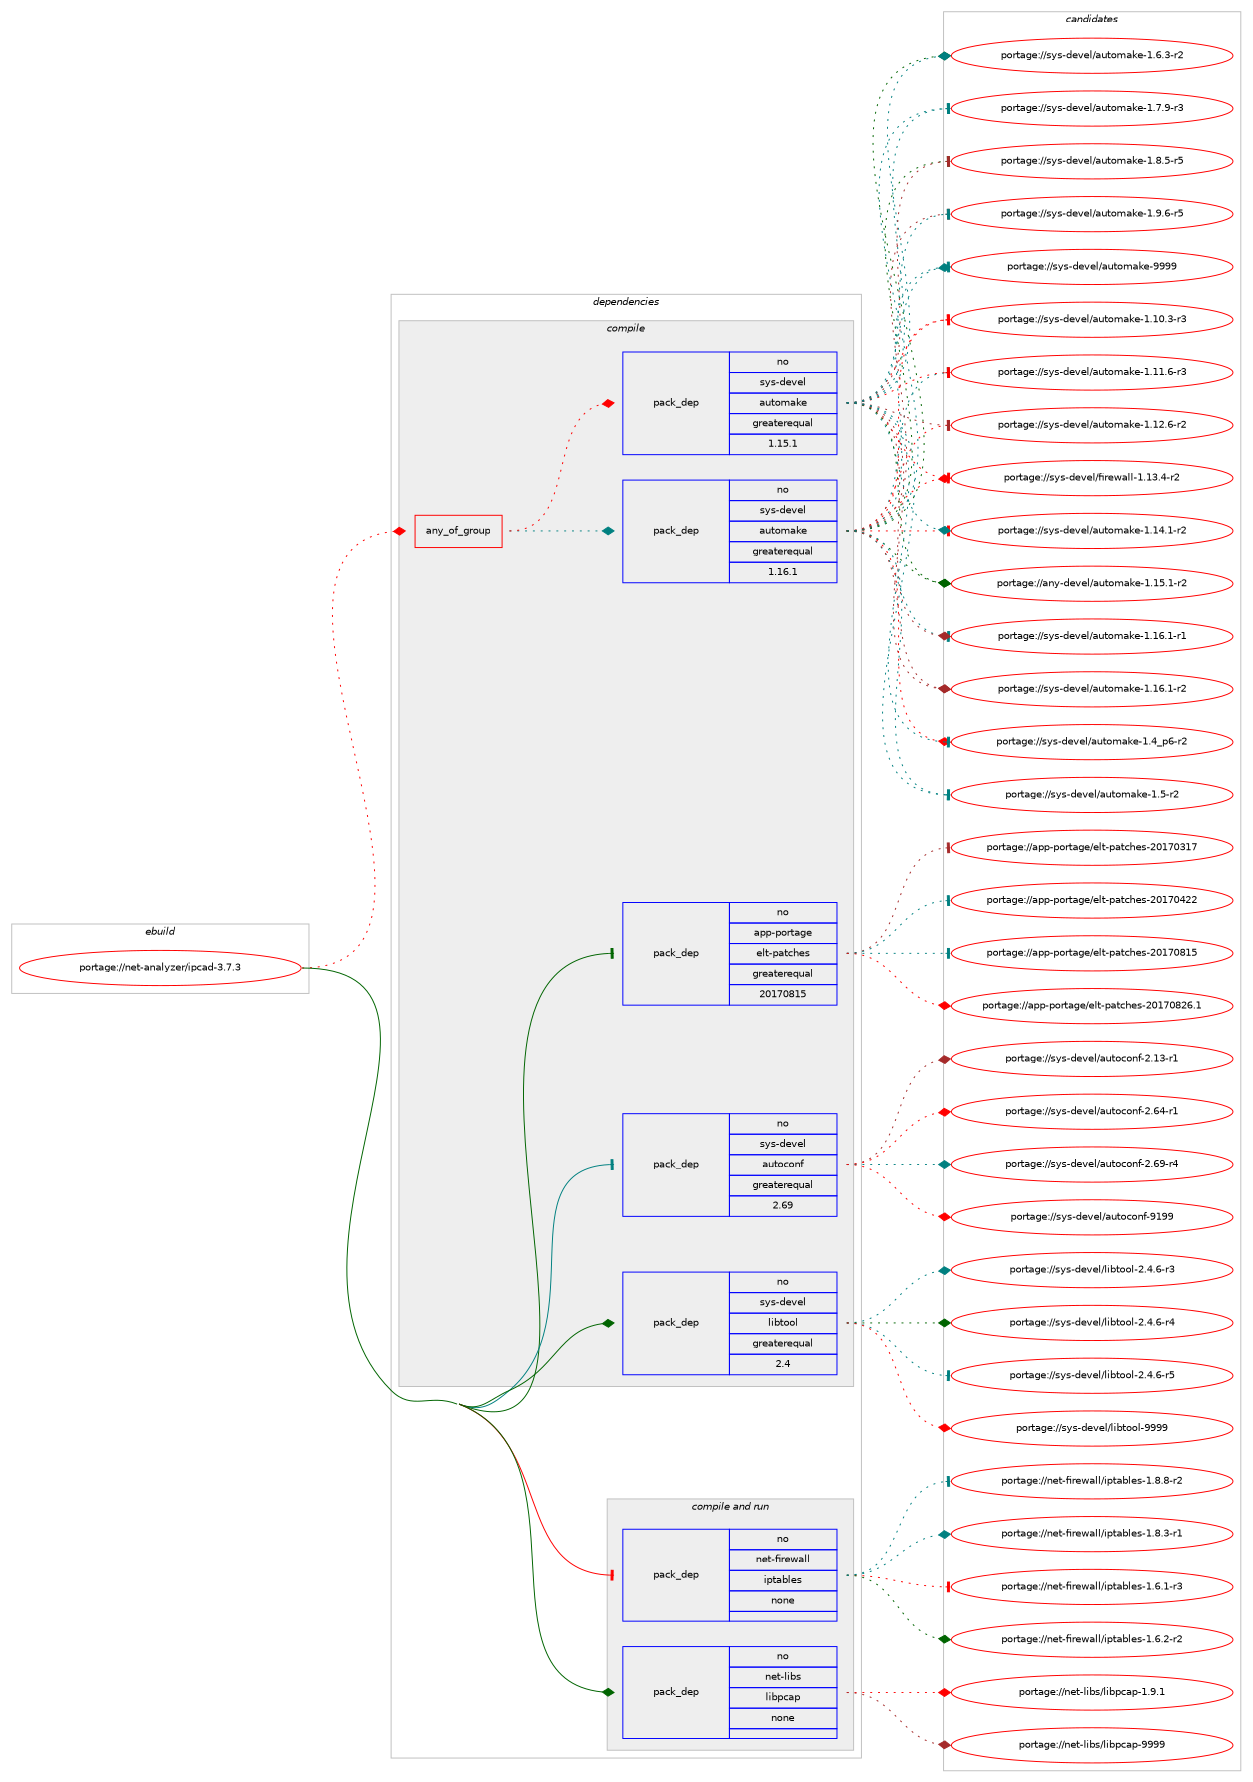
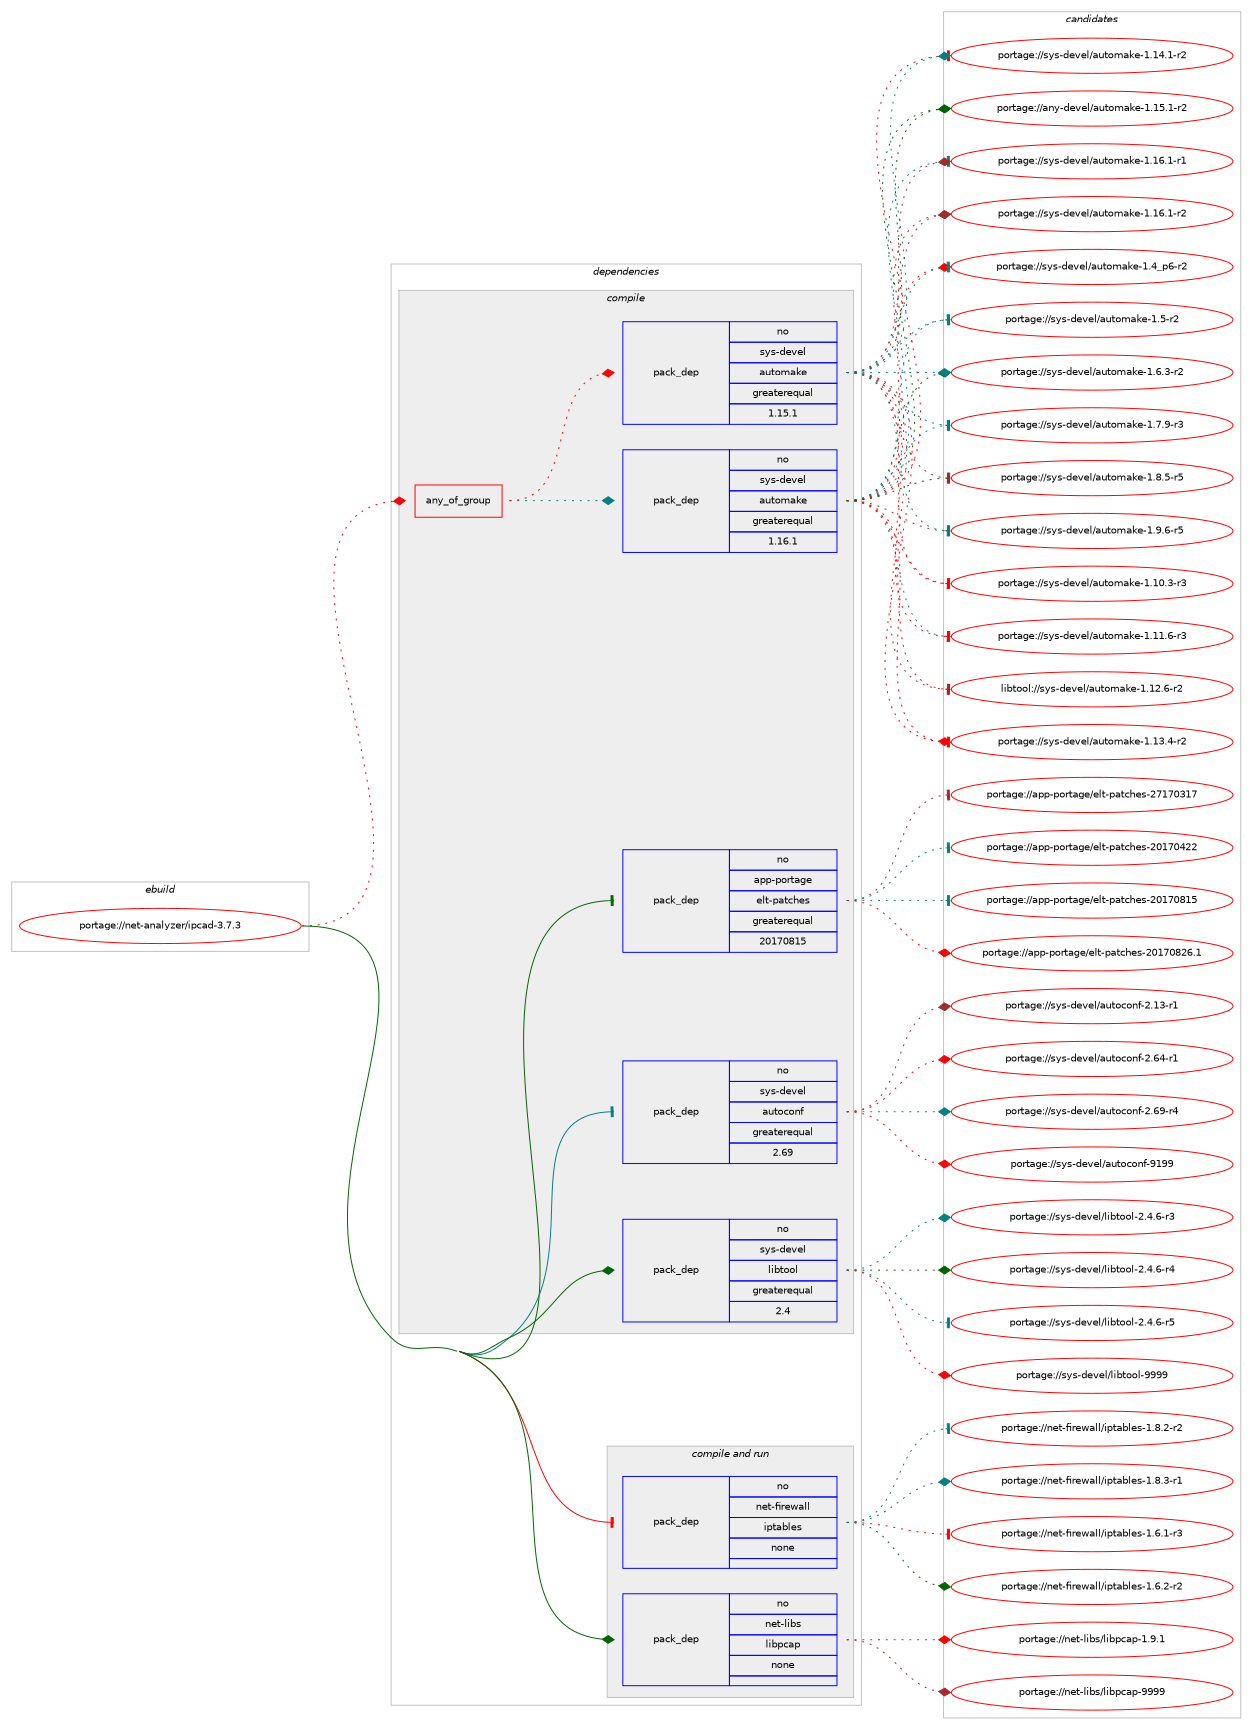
  digraph {
    compound=true
    concentrate=true
    fontname=Helvetica
    fontsize=10
    newrank=true
    rankdir=LR
    ranksep=1.5
    node [color=red fontname=Helvetica fontsize=10]
    edge [arrowhead=diamond color=teal headport=w style=dotted tailport=e weight=100]
    n1 [label="portage://net-analyzer/ipcad-3.7.3" width=4]
    n2 [color=blue label=<<TABLE BORDER="0" CELLBORDER="1" CELLSPACING="0" CELLPADDING="4" WIDTH="220"><TR><TD ROWSPAN="6" CELLPADDING="30">pack_dep</TD></TR><TR><TD WIDTH="110">no</TD></TR><TR><TD>sys-devel</TD></TR><TR><TD>automake</TD></TR><TR><TD>greaterequal</TD></TR><TR><TD>1.16.1</TD></TR></TABLE>> shape=none]
    n3 [color=blue label=<<TABLE BORDER="0" CELLBORDER="1" CELLSPACING="0" CELLPADDING="4" WIDTH="220"><TR><TD ROWSPAN="6" CELLPADDING="30">pack_dep</TD></TR><TR><TD WIDTH="110">no</TD></TR><TR><TD>sys-devel</TD></TR><TR><TD>automake</TD></TR><TR><TD>greaterequal</TD></TR><TR><TD>1.15.1</TD></TR></TABLE>> shape=none]
    n4 [label=<<TABLE BORDER="0" CELLBORDER="1" CELLSPACING="0" CELLPADDING="4"><TR><TD CELLPADDING="10">any_of_group</TD></TR></TABLE>> shape=none]
    n5 [color=blue label=<<TABLE BORDER="0" CELLBORDER="1" CELLSPACING="0" CELLPADDING="4" WIDTH="220"><TR><TD ROWSPAN="6" CELLPADDING="30">pack_dep</TD></TR><TR><TD WIDTH="110">no</TD></TR><TR><TD>app-portage</TD></TR><TR><TD>elt-patches</TD></TR><TR><TD>greaterequal</TD></TR><TR><TD>20170815</TD></TR></TABLE>> shape=none]
    n6 [color=blue label=<<TABLE BORDER="0" CELLBORDER="1" CELLSPACING="0" CELLPADDING="4" WIDTH="220"><TR><TD ROWSPAN="6" CELLPADDING="30">pack_dep</TD></TR><TR><TD WIDTH="110">no</TD></TR><TR><TD>sys-devel</TD></TR><TR><TD>autoconf</TD></TR><TR><TD>greaterequal</TD></TR><TR><TD>2.69</TD></TR></TABLE>> shape=none]
    n7 [color=blue label=<<TABLE BORDER="0" CELLBORDER="1" CELLSPACING="0" CELLPADDING="4" WIDTH="220"><TR><TD ROWSPAN="6" CELLPADDING="30">pack_dep</TD></TR><TR><TD WIDTH="110">no</TD></TR><TR><TD>sys-devel</TD></TR><TR><TD>libtool</TD></TR><TR><TD>greaterequal</TD></TR><TR><TD>2.4</TD></TR></TABLE>> shape=none]
    n8 [color=blue label=<<TABLE BORDER="0" CELLBORDER="1" CELLSPACING="0" CELLPADDING="4" WIDTH="220"><TR><TD ROWSPAN="6" CELLPADDING="30">pack_dep</TD></TR><TR><TD WIDTH="110">no</TD></TR><TR><TD>net-firewall</TD></TR><TR><TD>iptables</TD></TR><TR><TD>none</TD></TR><TR><TD></TD></TR></TABLE>> shape=none]
    n9 [color=blue label=<<TABLE BORDER="0" CELLBORDER="1" CELLSPACING="0" CELLPADDING="4" WIDTH="220"><TR><TD ROWSPAN="6" CELLPADDING="30">pack_dep</TD></TR><TR><TD WIDTH="110">no</TD></TR><TR><TD>net-libs</TD></TR><TR><TD>libpcap</TD></TR><TR><TD>none</TD></TR><TR><TD></TD></TR></TABLE>> shape=none]
    n10 [label="portage://sys-devel/automake-1.10.3-r3" width=4]
    n11 [label="portage://sys-devel/automake-1.11.6-r3" width=4]
-   n12 [label="portage://sys-devel/automake-1.12.6-r2" width=4]
-   n13 [label="portage://sys-devel/firewall-1.13.4-r2" width=4]
+   n12 [label="libtool://sys-devel/automake-1.12.6-r2" width=4]
+   n13 [label="portage://sys-devel/automake-1.13.4-r2" width=4]
    n14 [label="portage://sys-devel/automake-1.14.1-r2" width=4]
    n15 [label="portage://any-devel/automake-1.15.1-r2" width=4]
    n16 [label="portage://sys-devel/automake-1.16.1-r1" width=4]
    n17 [label="portage://sys-devel/automake-1.16.1-r2" width=4]
    n18 [label="portage://sys-devel/automake-1.4_p6-r2" width=4]
    n19 [label="portage://sys-devel/automake-1.5-r2" width=4]
    n20 [label="portage://sys-devel/automake-1.6.3-r2" width=4]
    n21 [label="portage://sys-devel/automake-1.7.9-r3" width=4]
    n22 [label="portage://sys-devel/automake-1.8.5-r5" width=4]
    n23 [label="portage://sys-devel/automake-1.9.6-r5" width=4]
-   n24 [label="portage://sys-devel/automake-9999" width=4]
-   n25 [label="portage://app-portage/elt-patches-20170317" width=4]
+   n25 [label="portage://app-portage/elt-patches-27170317" width=4]
    n26 [label="portage://app-portage/elt-patches-20170422" width=4]
    n27 [label="portage://app-portage/elt-patches-20170815" width=4]
    n28 [label="portage://app-portage/elt-patches-20170826.1" width=4]
    n29 [label="portage://sys-devel/autoconf-2.13-r1" width=4]
    n30 [label="portage://sys-devel/autoconf-2.64-r1" width=4]
    n31 [label="portage://sys-devel/autoconf-2.69-r4" width=4]
    n32 [label="portage://sys-devel/autoconf-9199" width=4]
    n33 [label="portage://sys-devel/libtool-2.4.6-r3" width=4]
    n34 [label="portage://sys-devel/libtool-2.4.6-r4" width=4]
    n35 [label="portage://sys-devel/libtool-2.4.6-r5" width=4]
    n36 [label="portage://sys-devel/libtool-9999" width=4]
    n37 [label="portage://net-firewall/iptables-1.6.1-r3" width=4]
    n38 [label="portage://net-firewall/iptables-1.6.2-r2" width=4]
-   n39 [label="portage://net-firewall/iptables-1.8.8-r2" width=4]
+   n39 [label="portage://net-firewall/iptables-1.8.2-r2" width=4]
    n40 [label="portage://net-firewall/iptables-1.8.3-r1" width=4]
    n41 [label="portage://net-libs/libpcap-1.9.1" width=4]
    n42 [label="portage://net-libs/libpcap-9999" width=4]
    subgraph cluster_1 {
      color=gray
      label=<<i>ebuild</i>>
      rank=same
      n1
    }
    subgraph cluster_2 {
      color=gray
      label=<<i>dependencies</i>>
      subgraph cluster_3 {
        color=gray
        fillcolor="#eeeeee"
        label=<<i>compile</i>>
        style=filled
        subgraph sub_4 {
          color=gray
          fillcolor="#eeeeee"
          label=<<i>compile</i>>
          style=filled
          n4
          subgraph sub_5 {
            color=gray
            fillcolor="#eeeeee"
            label=<<i>compile</i>>
            style=filled
            n2
          }
          subgraph sub_6 {
            color=gray
            fillcolor="#eeeeee"
            label=<<i>compile</i>>
            style=filled
            n3
          }
        }
        subgraph sub_7 {
          color=gray
          fillcolor="#eeeeee"
          label=<<i>compile</i>>
          style=filled
          n5
        }
        subgraph sub_8 {
          color=gray
          fillcolor="#eeeeee"
          label=<<i>compile</i>>
          style=filled
          n6
        }
        subgraph sub_9 {
          color=gray
          fillcolor="#eeeeee"
          label=<<i>compile</i>>
          style=filled
          n7
        }
      }
      subgraph cluster_10 {
        color=gray
        fillcolor="#eeeeee"
        label=<<i>compile and run</i>>
        style=filled
        subgraph sub_11 {
          color=gray
          fillcolor="#eeeeee"
          label=<<i>compile and run</i>>
          style=filled
          n8
        }
        subgraph sub_12 {
          color=gray
          fillcolor="#eeeeee"
          label=<<i>compile and run</i>>
          style=filled
          n9
        }
      }
      subgraph cluster_13 {
        color=gray
        fillcolor="#eeeeee"
        label=<<i>run</i>>
        style=filled
      }
    }
    subgraph cluster_14 {
      color=gray
      label=<<i>candidates</i>>
      rank=same
      subgraph sub_15 {
        color=black
        label=<<i>candidates</i>>
        nodesep=1
        rank=same
        n10
        n11
        n12
        n13
        n14
        n15
        n16
        n17
        n18
        n19
        n20
        n21
        n22
        n23
-       n24
      }
      subgraph sub_16 {
        color=black
        label=<<i>candidates</i>>
        nodesep=1
        rank=same
        n10
        n11
        n12
        n13
        n14
        n15
        n16
        n17
        n18
        n19
        n20
        n21
        n22
        n23
-       n24
      }
      subgraph sub_17 {
        color=black
        label=<<i>candidates</i>>
        nodesep=1
        rank=same
        n25
        n26
        n27
        n28
      }
      subgraph sub_18 {
        color=black
        label=<<i>candidates</i>>
        nodesep=1
        rank=same
        n29
        n30
        n31
        n32
      }
      subgraph sub_19 {
        color=black
        label=<<i>candidates</i>>
        nodesep=1
        rank=same
        n33
        n34
        n35
        n36
      }
      subgraph sub_20 {
        color=black
        label=<<i>candidates</i>>
        nodesep=1
        rank=same
        n37
        n38
        n39
        n40
      }
      subgraph sub_21 {
        color=black
        label=<<i>candidates</i>>
        nodesep=1
        rank=same
        n41
        n42
      }
    }
    n1 -> n4 [color=red weight=20]
    n1 -> n5 [arrowhead=tee color=darkgreen style=solid weight=20]
    n1 -> n6 [arrowhead=tee style=solid weight=20]
    n1 -> n7 [color=darkgreen style=solid weight=20]
    n1 -> n8 [arrowhead=tee color=red style=solid weight=20]
    n1 -> n9 [color=darkgreen style=solid weight=20]
    n2 -> n10 [arrowhead=tee color=red]
    n2 -> n11 [arrowhead=tee]
    n2 -> n12 [arrowhead=tee color=red]
    n2 -> n13 [color=red]
    n2 -> n14 [arrowhead=tee color=red]
    n2 -> n15 [color=darkgreen]
    n2 -> n16 [arrowhead=tee]
    n2 -> n17 [color=brown]
    n2 -> n18 [color=red]
    n2 -> n19 [arrowhead=tee]
    n2 -> n20 [color=darkgreen]
    n2 -> n21 [arrowhead=tee]
    n2 -> n22 [arrowhead=tee color=darkgreen]
    n2 -> n23 [arrowhead=tee color=brown]
-   n2 -> n24 [arrowhead=tee]
    n3 -> n10 [arrowhead=tee color=red]
    n3 -> n11 [arrowhead=tee color=red]
    n3 -> n12 [arrowhead=tee color=brown]
    n3 -> n13 [arrowhead=tee color=red]
    n3 -> n14
    n3 -> n15 [color=darkgreen]
    n3 -> n16 [color=brown]
    n3 -> n17 [color=brown]
    n3 -> n18 [arrowhead=tee]
    n3 -> n19 [arrowhead=tee]
    n3 -> n20
    n3 -> n21 [arrowhead=tee]
    n3 -> n22 [arrowhead=tee color=brown]
    n3 -> n23 [arrowhead=tee]
-   n3 -> n24
    n4 -> n2 [weight=20]
    n4 -> n3 [color=red weight=20]
    n5 -> n25 [arrowhead=tee color=brown]
    n5 -> n26 [arrowhead=tee]
    n5 -> n27 [arrowhead=tee]
    n5 -> n28 [color=red]
    n6 -> n29 [color=brown]
    n6 -> n30 [color=red]
    n6 -> n31
    n6 -> n32 [color=red]
    n7 -> n33
    n7 -> n34 [color=darkgreen]
    n7 -> n35 [arrowhead=tee]
    n7 -> n36 [color=red]
    n8 -> n37 [arrowhead=tee color=red]
    n8 -> n38 [color=darkgreen]
    n8 -> n39 [arrowhead=tee]
    n8 -> n40
    n9 -> n41 [color=red]
    n9 -> n42 [color=brown]
  }
